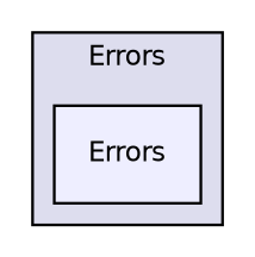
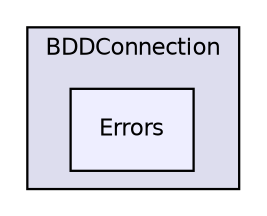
  digraph {
    compound=true
    n1 [fillcolor="#eeeeff" fontname=Helvetica fontsize=10 label=Errors pencolor=black shape=box style=filled]
    subgraph cluster_1 {
      bgcolor="#ddddee"
      fontname=Helvetica
      fontsize=10
-     label=Errors
+     label=BDDConnection
      pencolor=black
      n1
    }
  }
